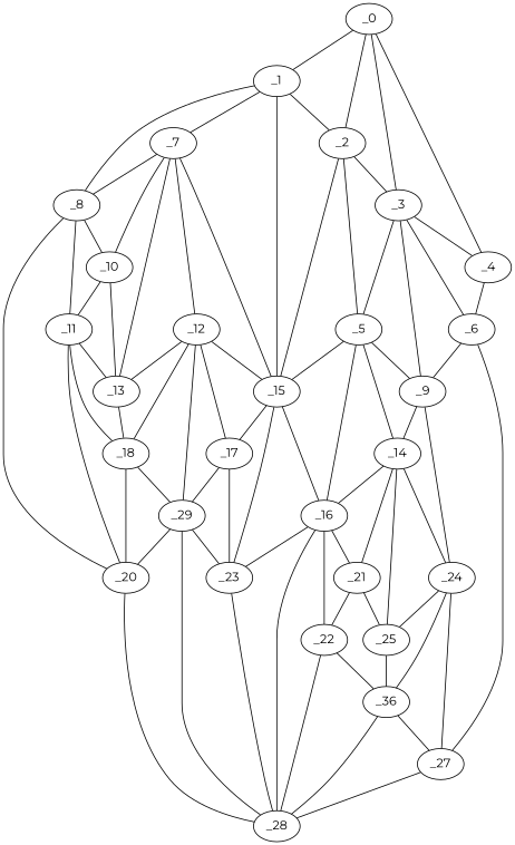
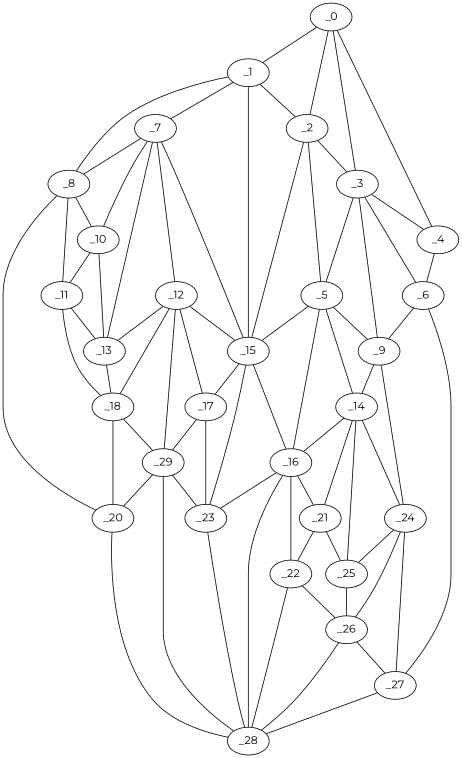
  graph {
    fontname=Montserrat
    node [fontname=Montserrat x=63 y=12]
    edge [fontname=Montserrat valence=2]
    _0 [x=25]
    _1 [x=48 y=97]
    _2 [x=53 y=42]
    _3 [x=54 y=28]
    _4 [x=55 y=5]
    _7 [y=103]
    _8 [y=125]
    _15 [x=85 y=78]
    _5 [x=59 y=40]
    _6 [x=61 y=13]
    _9 [x=70 y=28]
    _10 [x=72 y=113]
    _12 [x=79 y=99]
    _13 [x=79 y=105]
    _11 [x=74 y=119]
    _20 [x=91 y=119]
    _16 [x=89 y=51]
    _17 [x=90 y=86]
    _23 [x=97 y=63]
    _14 [x=83 y=41]
    _27 [x=103]
    _24 [x=98 y=23]
    _28 [x=105 y=53]
    _18 [x=90 y=111]
    n25 [label=_29 x=91 y=93]
    _21 [x=92 y=40]
    _22 [x=97 y=46]
    _25 [x=98 y=32]
-   _26 [x=102 y=39 label=_36]
+   _26 [x=102 y=39]
    _0 -- _1 [valence=1]
    _0 -- _2
    _0 -- _3
    _0 -- _4 [valence=1]
    _1 -- _2
    _1 -- _7
    _1 -- _8 [valence=1]
    _1 -- _15 [valence=1]
    _2 -- _3
    _2 -- _15
    _2 -- _5 [valence=1]
    _3 -- _4
    _3 -- _5
    _3 -- _6
    _3 -- _9
    _4 -- _6 [valence=1]
    _7 -- _8 [valence=1]
    _7 -- _15
    _7 -- _10
    _7 -- _12
    _7 -- _13 [valence=1]
    _8 -- _10 [valence=1]
    _8 -- _11
    _8 -- _20 [valence=1]
    _15 -- _16
    _15 -- _17 [valence=1]
    _15 -- _23
    _5 -- _15
    _5 -- _9 [valence=1]
    _5 -- _16
    _5 -- _14
    _6 -- _9
    _6 -- _27
    _9 -- _14
    _9 -- _24
    _10 -- _13
    _10 -- _11 [valence=1]
    _12 -- _15
    _12 -- _13
    _12 -- _17
    _12 -- _18
    _12 -- n25
    _13 -- _18
    _11 -- _13
-   _11 -- _20 [valence=1]
    _11 -- _18 [valence=1]
    _20 -- _28 [valence=1]
    _16 -- _23
    _16 -- _28
    _16 -- _21
    _16 -- _22 [valence=1]
    _17 -- _23 [valence=1]
    _17 -- n25
    _23 -- _28
    _14 -- _16
    _14 -- _24
    _14 -- _21
    _14 -- _25
    _27 -- _28 [valence=1]
    _24 -- _27 [valence=1]
    _24 -- _25 [valence=1]
    _24 -- _26
    _18 -- _20
    _18 -- n25
    n25 -- _20 [valence=1]
    n25 -- _23
    n25 -- _28 [valence=1]
    _21 -- _22
    _21 -- _25 [valence=1]
    _22 -- _28
    _22 -- _26 [valence=1]
    _25 -- _26
    _26 -- _27
    _26 -- _28 [valence=1]
  }
